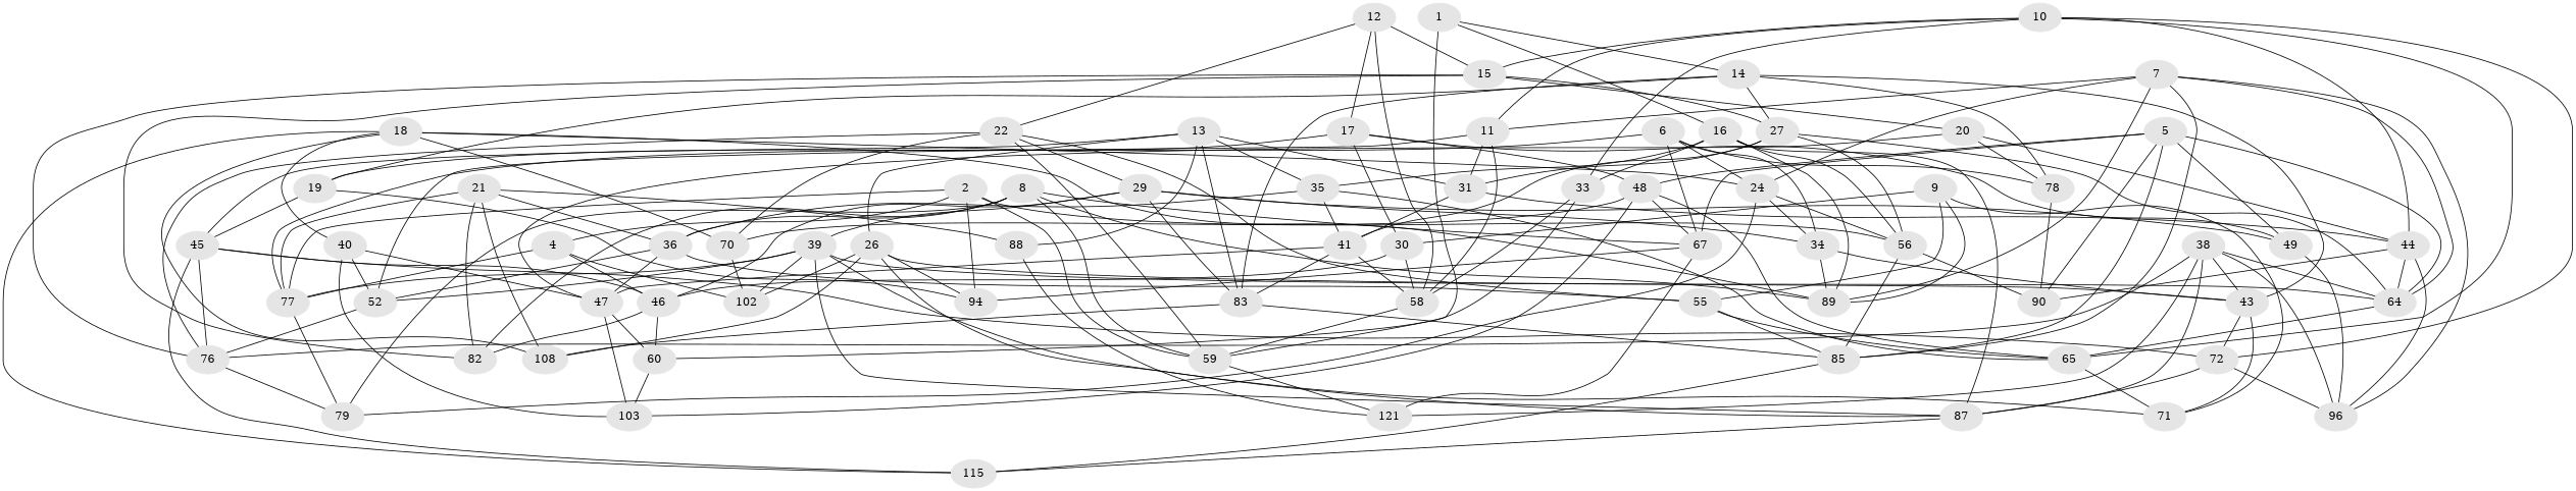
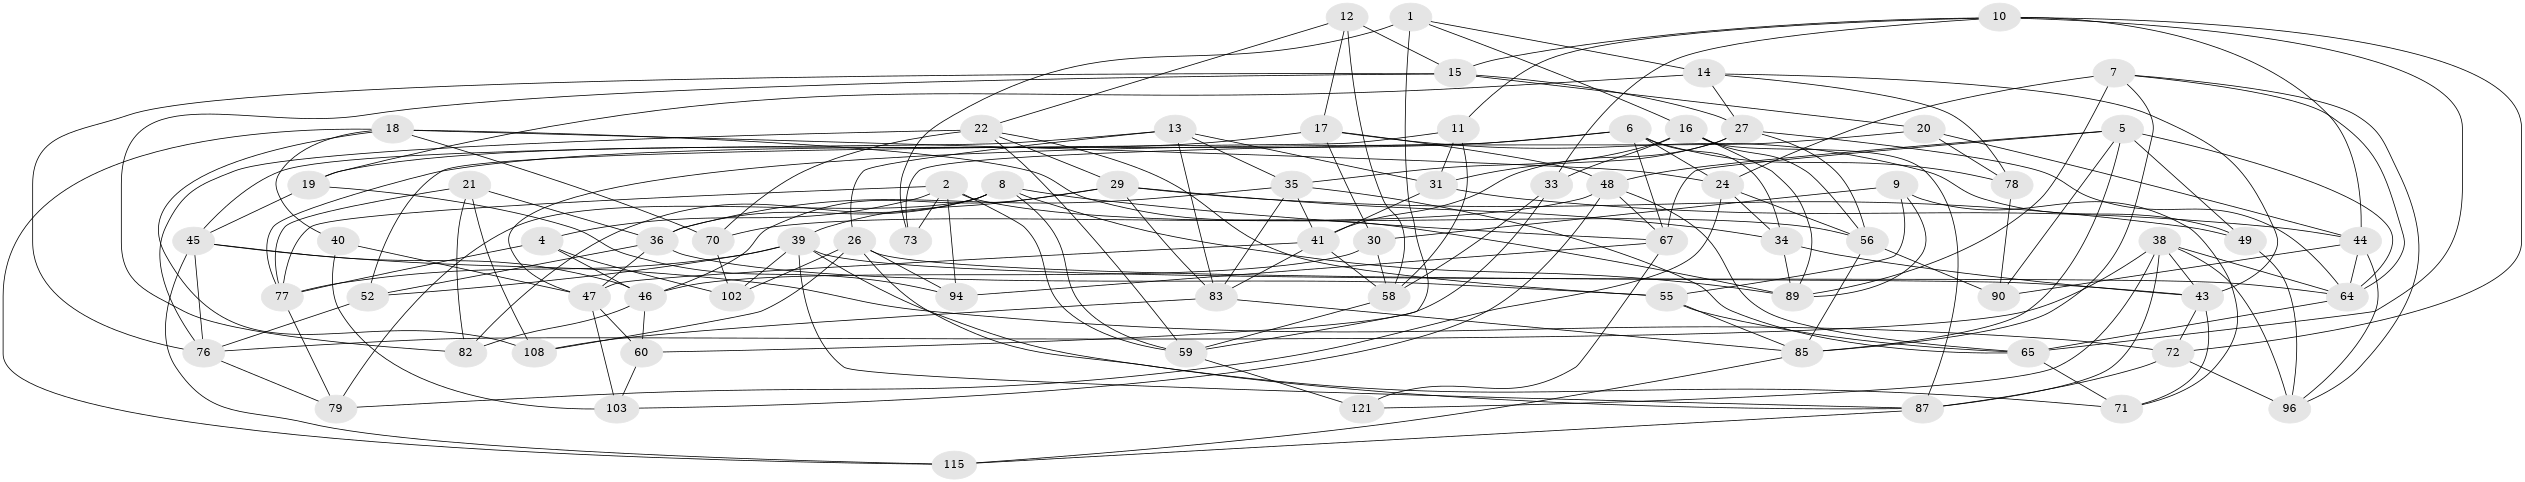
  graph {
    node [color=gray90 style=filled]
    14 [super="+101"]
    78
    83 [super="+106"]
    19
    27 [super="+123"]
    43 [super="+54"]
    1
    16 [super="+28"]
    59 [super="+120"]
+   73
    56 [super="+93"]
    35 [super="+66"]
    89 [super="+112"]
    33
    87 [super="+95"]
    121
    2 [super="+114"]
    4
    77 [super="+111"]
    94
    46 [super="+57"]
    102
    85 [super="+118"]
    90
    79
    21 [super="+84"]
-   88 [super="+104"]
    36 [super="+61"]
    82
    108
    65 [super="+69"]
    41 [super="+119"]
    60
    5 [super="+53"]
    48 [super="+81"]
    49
    67 [super="+98"]
    64 [super="+80"]
    70
    103
    96 [super="+116"]
    55 [super="+99"]
    115
    6 [super="+23"]
    24 [super="+97"]
    34 [super="+63"]
    7 [super="+107"]
    11 [super="+74"]
    31 [super="+62"]
    52 [super="+117"]
    58 [super="+100"]
    8 [super="+51"]
    47 [super="+109"]
    9
    30
    71
    10 [super="+91"]
    15 [super="+75"]
    44 [super="+113"]
    72 [super="+92"]
    20
    76 [super="+122"]
    12
    17 [super="+25"]
    22 [super="+37"]
    29 [super="+32"]
    13 [super="+86"]
    26 [super="+42"]
    45 [super="+68"]
    18 [super="+110"]
    40
    39 [super="+105"]
    38 [super="+50"]
    14 -- 78
-   14 -- 83
+   35 -- 83
    14 -- 19
    14 -- 27
    14 -- 43
    78 -- 90
    83 -- 85
    83 -- 108
    19 -- 94
    19 -- 45
    27 -- 56
    27 -- 41
    27 -- 64
    27 -- 31
    43 -- 71
    43 -- 72
    1 -- 14
    1 -- 16
    1 -- 59
+   1 -- 73
    16 -- 56
    16 -- 35
    16 -- 89
    16 -- 33
    16 -- 87
    59 -- 121
    56 -- 85
    56 -- 90
    35 -- 36
    35 -- 65
    35 -- 41
    33 -- 60
    33 -- 58
    87 -- 115
    2 -- 59
+   2 -- 73
    2 -- 56
    2 -- 4
    2 -- 77
    2 -- 94
    4 -- 77
    4 -- 46
    4 -- 102
    77 -- 79
    46 -- 82
    46 -- 60
    85 -- 115
    21 -- 77
-   21 -- 88
    21 -- 36
    21 -- 82
    21 -- 108
-   88 -- 121
    36 -- 55
    36 -- 52
    36 -- 47
    65 -- 71
    41 -- 83
    41 -- 58
    41 -- 47
    60 -- 103
    5 -- 85
    5 -- 90
    5 -- 48
    5 -- 49
    5 -- 67
    5 -- 64
    48 -- 65
    48 -- 67
    48 -- 70
    48 -- 103
    49 -- 96
    67 -- 121
    67 -- 94
    64 -- 65
    70 -- 102
    55 -- 85
    55 -- 65
    6 -- 78
+   6 -- 73
    6 -- 77
    6 -- 67
    6 -- 24
    6 -- 34
    24 -- 56
    24 -- 79
    24 -- 34
    34 -- 43
    34 -- 89
    7 -- 89
    7 -- 85
    7 -- 64
    7 -- 96
    7 -- 24
-   7 -- 11
    11 -- 31
    11 -- 52 [weight=2]
    11 -- 58
    31 -- 41
    31 -- 44
    52 -- 76
    58 -- 59
    8 -- 59
    8 -- 89
    8 -- 79
    8 -- 36
    8 -- 82
    8 -- 67
    47 -- 60
    47 -- 103
    9 -- 89
    9 -- 55
    9 -- 30
    9 -- 71
    30 -- 46
    30 -- 58
    10 -- 33
    10 -- 65
    10 -- 11
    10 -- 15
    10 -- 44
    10 -- 72
    15 -- 27
    15 -- 82
    15 -- 20
    15 -- 76
    44 -- 90
    44 -- 64
    44 -- 96
    72 -- 87
    72 -- 96 [weight=2]
    20 -- 78
    20 -- 47
    20 -- 44
    76 -- 79
    12 -- 58
    12 -- 15
    12 -- 17
    12 -- 22
    17 -- 19
    17 -- 48
    17 -- 49
    17 -- 30
    22 -- 59
    22 -- 70
    22 -- 55
    22 -- 76
    22 -- 29
    29 -- 83
    29 -- 46
    29 -- 49
    29 -- 34
    29 -- 39
    13 -- 83
    13 -- 35
-   13 -- 88
    13 -- 31
    13 -- 26
    13 -- 45
    26 -- 43
    26 -- 87
    26 -- 94
    26 -- 102
    26 -- 108
    45 -- 46
    45 -- 115
    45 -- 72
    45 -- 76
    18 -- 89
    18 -- 108
    18 -- 70
    18 -- 115
    18 -- 24
    18 -- 40
    40 -- 103
-   40 -- 52
    40 -- 47
    39 -- 87
    39 -- 77
    39 -- 102
    39 -- 64
    39 -- 52
    39 -- 71
    38 -- 43
    38 -- 87
    38 -- 121
    38 -- 64
    38 -- 96
    38 -- 76
  }
